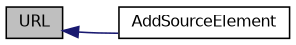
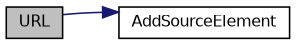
  digraph {
    rankdir=LR
    node [color=black fontname=Helvetica fontsize=10 shape=record style=filled]
    n1 [fillcolor=grey75 fontcolor=black height=0.2 label=URL width=0.4]
    n2 [fillcolor=white height=0.2 label=AddSourceElement width=0.4]
-   n1 -> n2 [color=midnightblue dir=back fontname=Helvetica fontsize=10 labelfontname=Helvetica labelfontsize=10 style=solid]
+   n2 -> n1 [color=midnightblue dir=back fontname=Helvetica fontsize=10 labelfontname=Helvetica labelfontsize=10 style=solid]
  }
